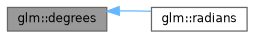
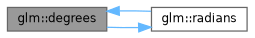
  digraph {
    rankdir=LR
    node [fontname=Helvetica fontsize=10 shape=box style=filled]
    edge [color=steelblue1 fontname=Helvetica fontsize=10 labelfontname=Helvetica labelfontsize=10 style=solid]
    n1 [color=gray40 fillcolor=grey60 fontcolor=black height=0.2 label="glm::degrees" width=0.4]
    n2 [color=grey40 fillcolor=white height=0.2 label="glm::radians" width=0.4]
+   n1 -> n2
    n2 -> n1
  }
